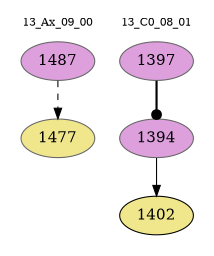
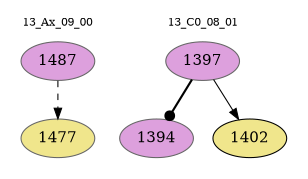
  digraph {
    node [color=gray40 fillcolor=plum style=filled]
    edge [arrowhead=normal color=black]
    n1 [label=1487]
    n2 [fillcolor=khaki label=1477]
    n3 [label=1397]
    n4 [label=1394]
    n5 [color=black fillcolor=khaki label=1402]
    subgraph cluster_1 {
      color=white
      fontsize=10
      label="13_Ax_09_00"
      n1
      n2
    }
    subgraph cluster_2 {
      color=white
      fontsize=10
      label="13_C0_08_01"
      n3
      n4
      n5
    }
    n1 -> n2 [style=dashed]
    n3 -> n4 [arrowhead=dot style=bold]
-   n4 -> n5 [style=solid]
+   n3 -> n5 [style=solid]
  }
